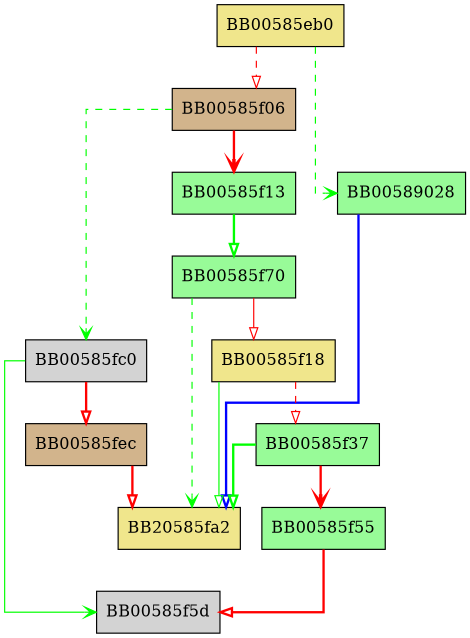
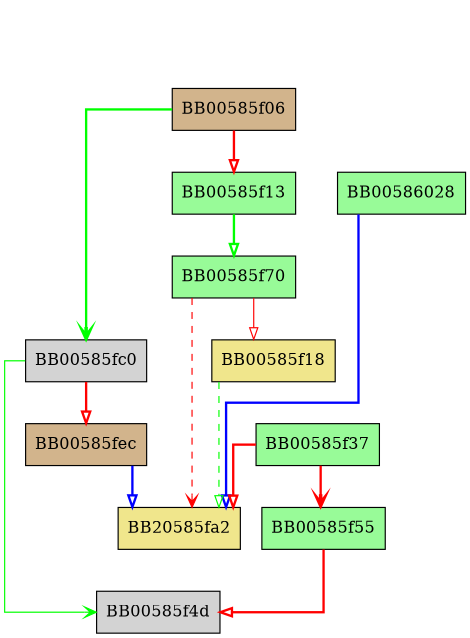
  digraph {
    splines=ortho
    node [fillcolor=palegreen shape=box style=filled]
    edge [arrowhead=onormal color=red style=bold]
-   BB00585eb0 [fillcolor=khaki]
-   BB00586028 [label=BB00589028]
+   BB00586028
    BB00585f06 [fillcolor=tan]
    n4 [fillcolor=khaki label=BB20585fa2]
    BB00585fc0 [fillcolor=lightgrey]
    BB00585f13
-   BB00585f5d [fillcolor=lightgrey]
+   BB00585f5d [fillcolor=lightgrey label=BB00585f4d]
    BB00585fec [fillcolor=tan]
    BB00585f70
    BB00585f18 [fillcolor=khaki]
    BB00585f37
    BB00585f55
-   BB00585eb0 -> BB00586028 [arrowhead=vee color=green style=dashed]
-   BB00585eb0 -> BB00585f06 [style=dashed]
    BB00586028 -> n4 [color=blue]
-   BB00585f06 -> BB00585fc0 [arrowhead=vee color=green style=dashed]
-   BB00585f06 -> BB00585f13 [arrowhead=vee]
+   BB00585f06 -> BB00585fc0 [arrowhead=vee color=green]
+   BB00585f06 -> BB00585f13
    BB00585fc0 -> BB00585f5d [arrowhead=vee color=green style=solid]
    BB00585fc0 -> BB00585fec
    BB00585f13 -> BB00585f70 [color=green]
-   BB00585fec -> n4
-   BB00585f70 -> n4 [arrowhead=vee color=green style=dashed]
+   BB00585fec -> n4 [color=blue]
+   BB00585f70 -> n4 [arrowhead=vee style=dashed]
    BB00585f70 -> BB00585f18 [style=solid]
-   BB00585f18 -> n4 [color=green style=solid]
-   BB00585f18 -> BB00585f37 [style=dashed]
-   BB00585f37 -> n4 [color=green]
+   BB00585f18 -> n4 [color=green style=dashed]
+   BB00585f37 -> n4
    BB00585f37 -> BB00585f55 [arrowhead=vee]
    BB00585f55 -> BB00585f5d
  }
